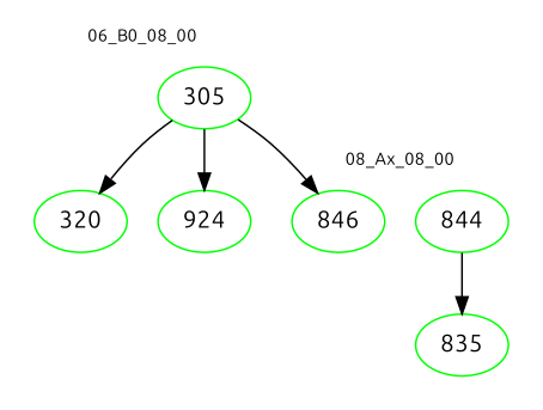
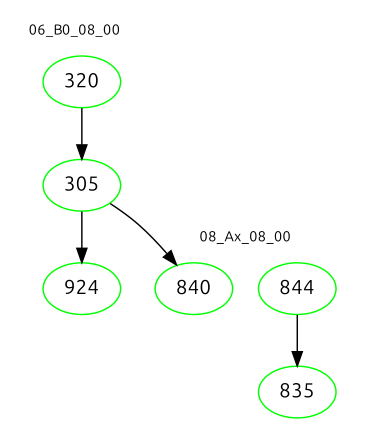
  digraph {
    fontname=Ubuntu
    node [color=green fontname=Ubuntu]
    edge [color=black fontname=Ubuntu]
    n1 [label=844]
    n2 [label=835]
-   n3 [label=846]
+   n3 [label=840]
    n4 [label=320]
    n5 [label=305]
    n6 [label=924]
    subgraph cluster_1 {
      color=white
      fontsize=10
      label="08_Ax_08_00"
      n1
      n2
      n3
    }
    subgraph cluster_2 {
      color=white
      fontsize=10
      label="06_B0_08_00"
      n4
      n5
      n6
    }
    n1 -> n2
-   n5 -> n4
+   n4 -> n5
    n5 -> n3
    n5 -> n6
  }
